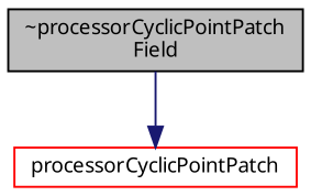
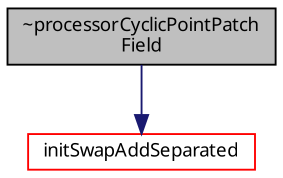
  digraph {
    rankdir=TB
    fontname="Noto Sans"
    node [fontname="Noto Sans" fontsize=10 shape=record]
    n1 [color=black fillcolor=grey75 fontcolor=black height=0.2 label="~processorCyclicPointPatch\lField" style=filled width=0.4]
-   n2 [color=red height=0.2 label=processorCyclicPointPatch width=0.4]
+   n2 [color=red height=0.2 label=initSwapAddSeparated width=0.4]
    n1 -> n2 [color=midnightblue fontname="Noto Sans" fontsize=10 labelfontname=Helvetica labelfontsize=10 style=solid]
  }
